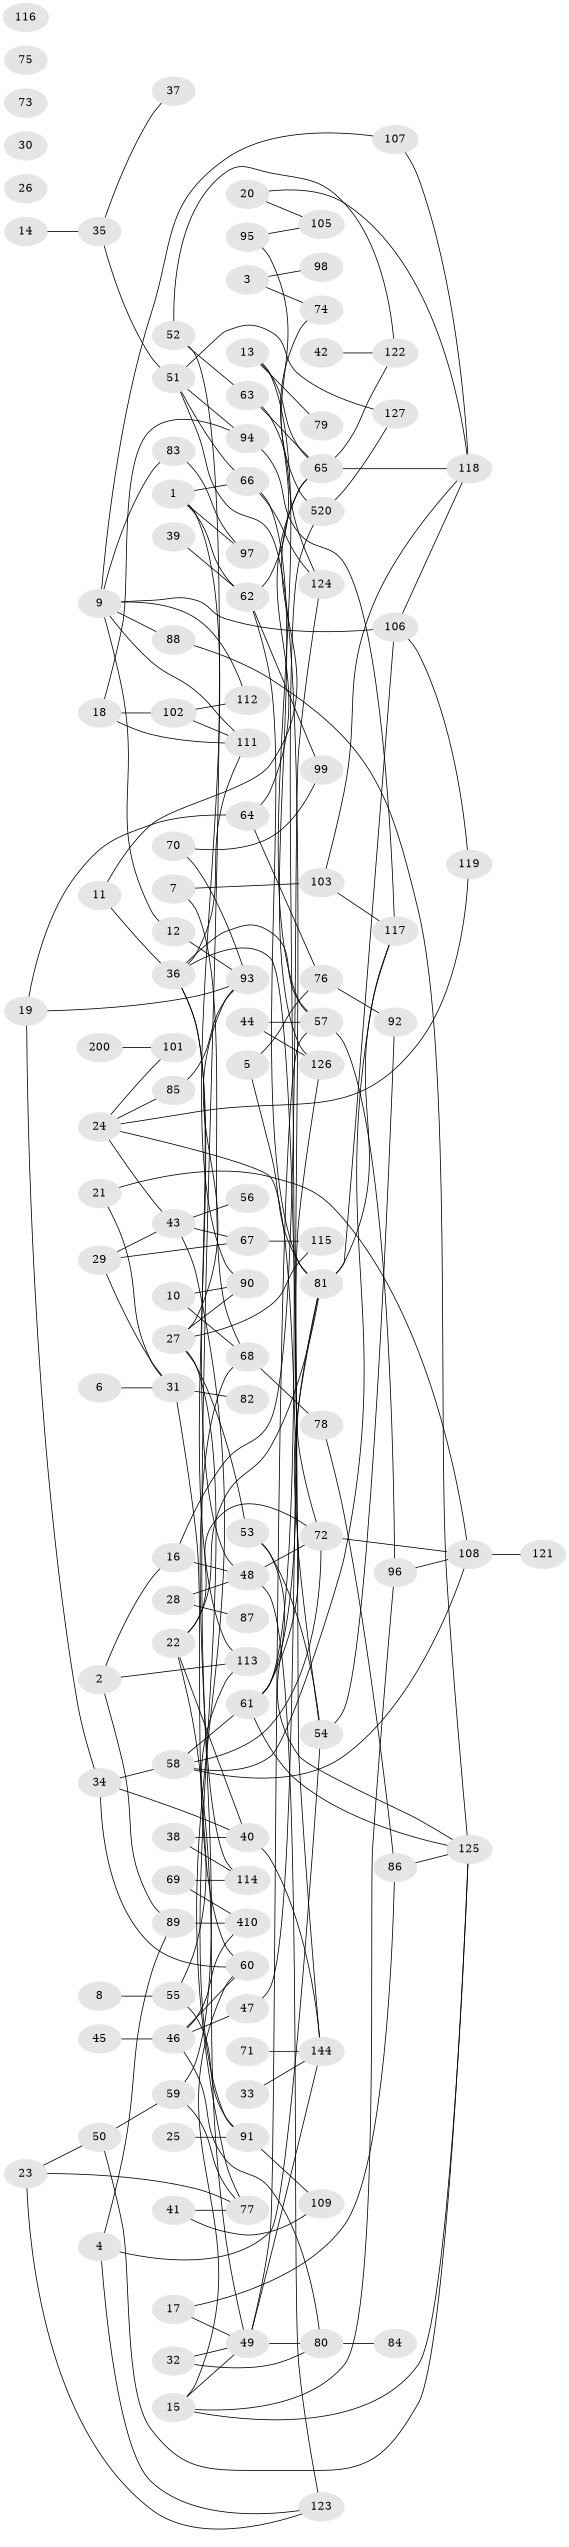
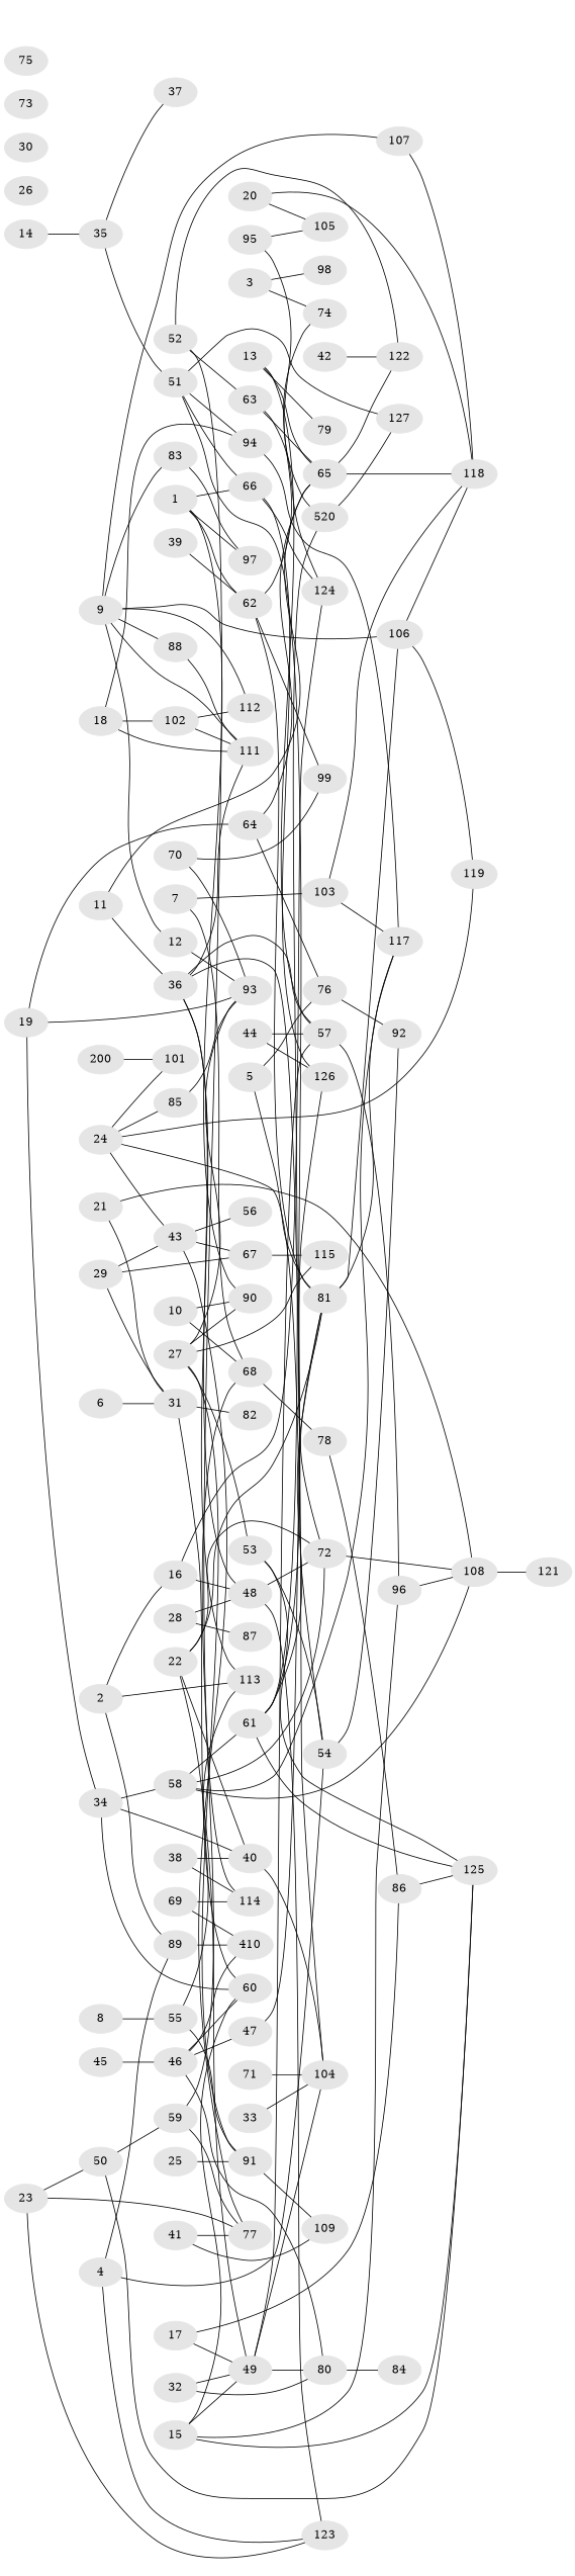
  graph {
    rankdir=LR
    node [color=gray90 style=filled]
    1
    62
    66
    90
    97
    74
    81
    99
    124
    126
    2
    16
    89
    113
    48
    n16 [label=410]
    3
    98
    106
    118
    119
    4
    54
    123
    92
    63
    65
    5
    76
    117
    6
    31
    60
    82
    7
    68
    103
    78
    8
    55
    91
    9
    12
    83
    88
    107
    111
    112
    93
    125
    10
    11
    36
    57
-   104 [label=144]
+   104
    122
    13
    79
    96
    14
    35
    37
    51
    15
    49
    80
    108
    72
    17
    86
    18
    94
    102
    19
    34
    64
    40
    58
    20
    105
    21
    121
    22
    23
    50
    77
    59
    24
    43
    85
    101
    67
    56
    25
    109
    26
    27
    53
    115
    28
    87
    29
    30
    32
    84
    33
    61
    127
    38
    114
    39
    41
    42
    44
    45
    46
    47
    52
    n119 [label=520]
    69
    70
    71
    73
    75
    95
    n126 [label=200]
-   116
    1 -- 62
    1 -- 66
    1 -- 90
    1 -- 97
    62 -- 74
    62 -- 81
    62 -- 99
    66 -- 124
    66 -- 126
    81 -- 106
    81 -- 117
    2 -- 16
    2 -- 89
    2 -- 113
    16 -- 124
    16 -- 48
    89 -- n16
    48 -- 123
    48 -- 72
    3 -- 74
    3 -- 98
    106 -- 118
    106 -- 119
    4 -- 89
    4 -- 54
    4 -- 123
    54 -- 92
    63 -- 124
    63 -- 65
    65 -- 118
    65 -- 122
    5 -- 81
    5 -- 76
    76 -- 92
    6 -- 31
    31 -- 60
    31 -- 82
    7 -- 68
    7 -- 103
    68 -- 78
    103 -- 118
    103 -- 117
    78 -- 86
    8 -- 55
    55 -- 113
    55 -- 91
    91 -- 109
    9 -- 106
    9 -- 12
    9 -- 83
    9 -- 88
    9 -- 107
    9 -- 111
    9 -- 112
    12 -- 93
    83 -- 97
-   88 -- 125
+   88 -- 111
    107 -- 118
    10 -- 90
    10 -- 68
    11 -- 65
    11 -- 36
    36 -- 113
    36 -- 48
    36 -- 111
    36 -- 57
    36 -- 104
    57 -- 96
    13 -- 65
    13 -- 57
    13 -- 79
    96 -- 108
    14 -- 35
    35 -- 37
    35 -- 51
    51 -- 66
    51 -- 72
    51 -- 94
    51 -- 127
    15 -- 60
    15 -- 125
    15 -- 96
    15 -- 49
    49 -- 57
    49 -- 104
    49 -- 80
    80 -- 84
    108 -- 121
    72 -- 108
    17 -- 49
    17 -- 86
    86 -- 125
    18 -- 111
    18 -- 94
    18 -- 102
    94 -- 117
    102 -- 111
    102 -- 112
    19 -- 93
    19 -- 34
    19 -- 64
    34 -- 60
    34 -- 40
    34 -- 58
    64 -- 65
    64 -- 76
    40 -- 104
    58 -- 117
    58 -- 108
    58 -- 72
    58 -- 61
    20 -- 118
    20 -- 105
    21 -- 31
    21 -- 108
    22 -- 81
    22 -- 49
    22 -- 72
    22 -- 40
    23 -- 123
    23 -- 50
    23 -- 77
    50 -- 125
    50 -- 59
    59 -- 68
    59 -- 77
    24 -- 119
    24 -- 54
    24 -- 43
    24 -- 85
    24 -- 101
    43 -- 77
    43 -- 67
    43 -- 56
    85 -- 93
    67 -- 115
    25 -- 91
    27 -- 90
    27 -- 91
    27 -- 93
    27 -- 53
    27 -- 115
    53 -- 54
    53 -- 125
    28 -- 48
    28 -- 87
    29 -- 31
    29 -- 43
    29 -- 67
    32 -- 49
    32 -- 80
    33 -- 104
    61 -- 81
    61 -- 126
    61 -- 125
    61 -- n119
    38 -- 40
    38 -- 114
    39 -- 62
    41 -- 77
    41 -- 109
    42 -- 122
    44 -- 126
    44 -- 57
    45 -- 46
    46 -- n16
    46 -- 60
    46 -- 80
    46 -- 47
    47 -- 81
    52 -- 63
    52 -- 122
    52 -- 114
    n119 -- 127
    69 -- n16
    69 -- 114
    70 -- 99
    70 -- 93
    71 -- 104
    95 -- 105
    95 -- n119
    n126 -- 101
  }
